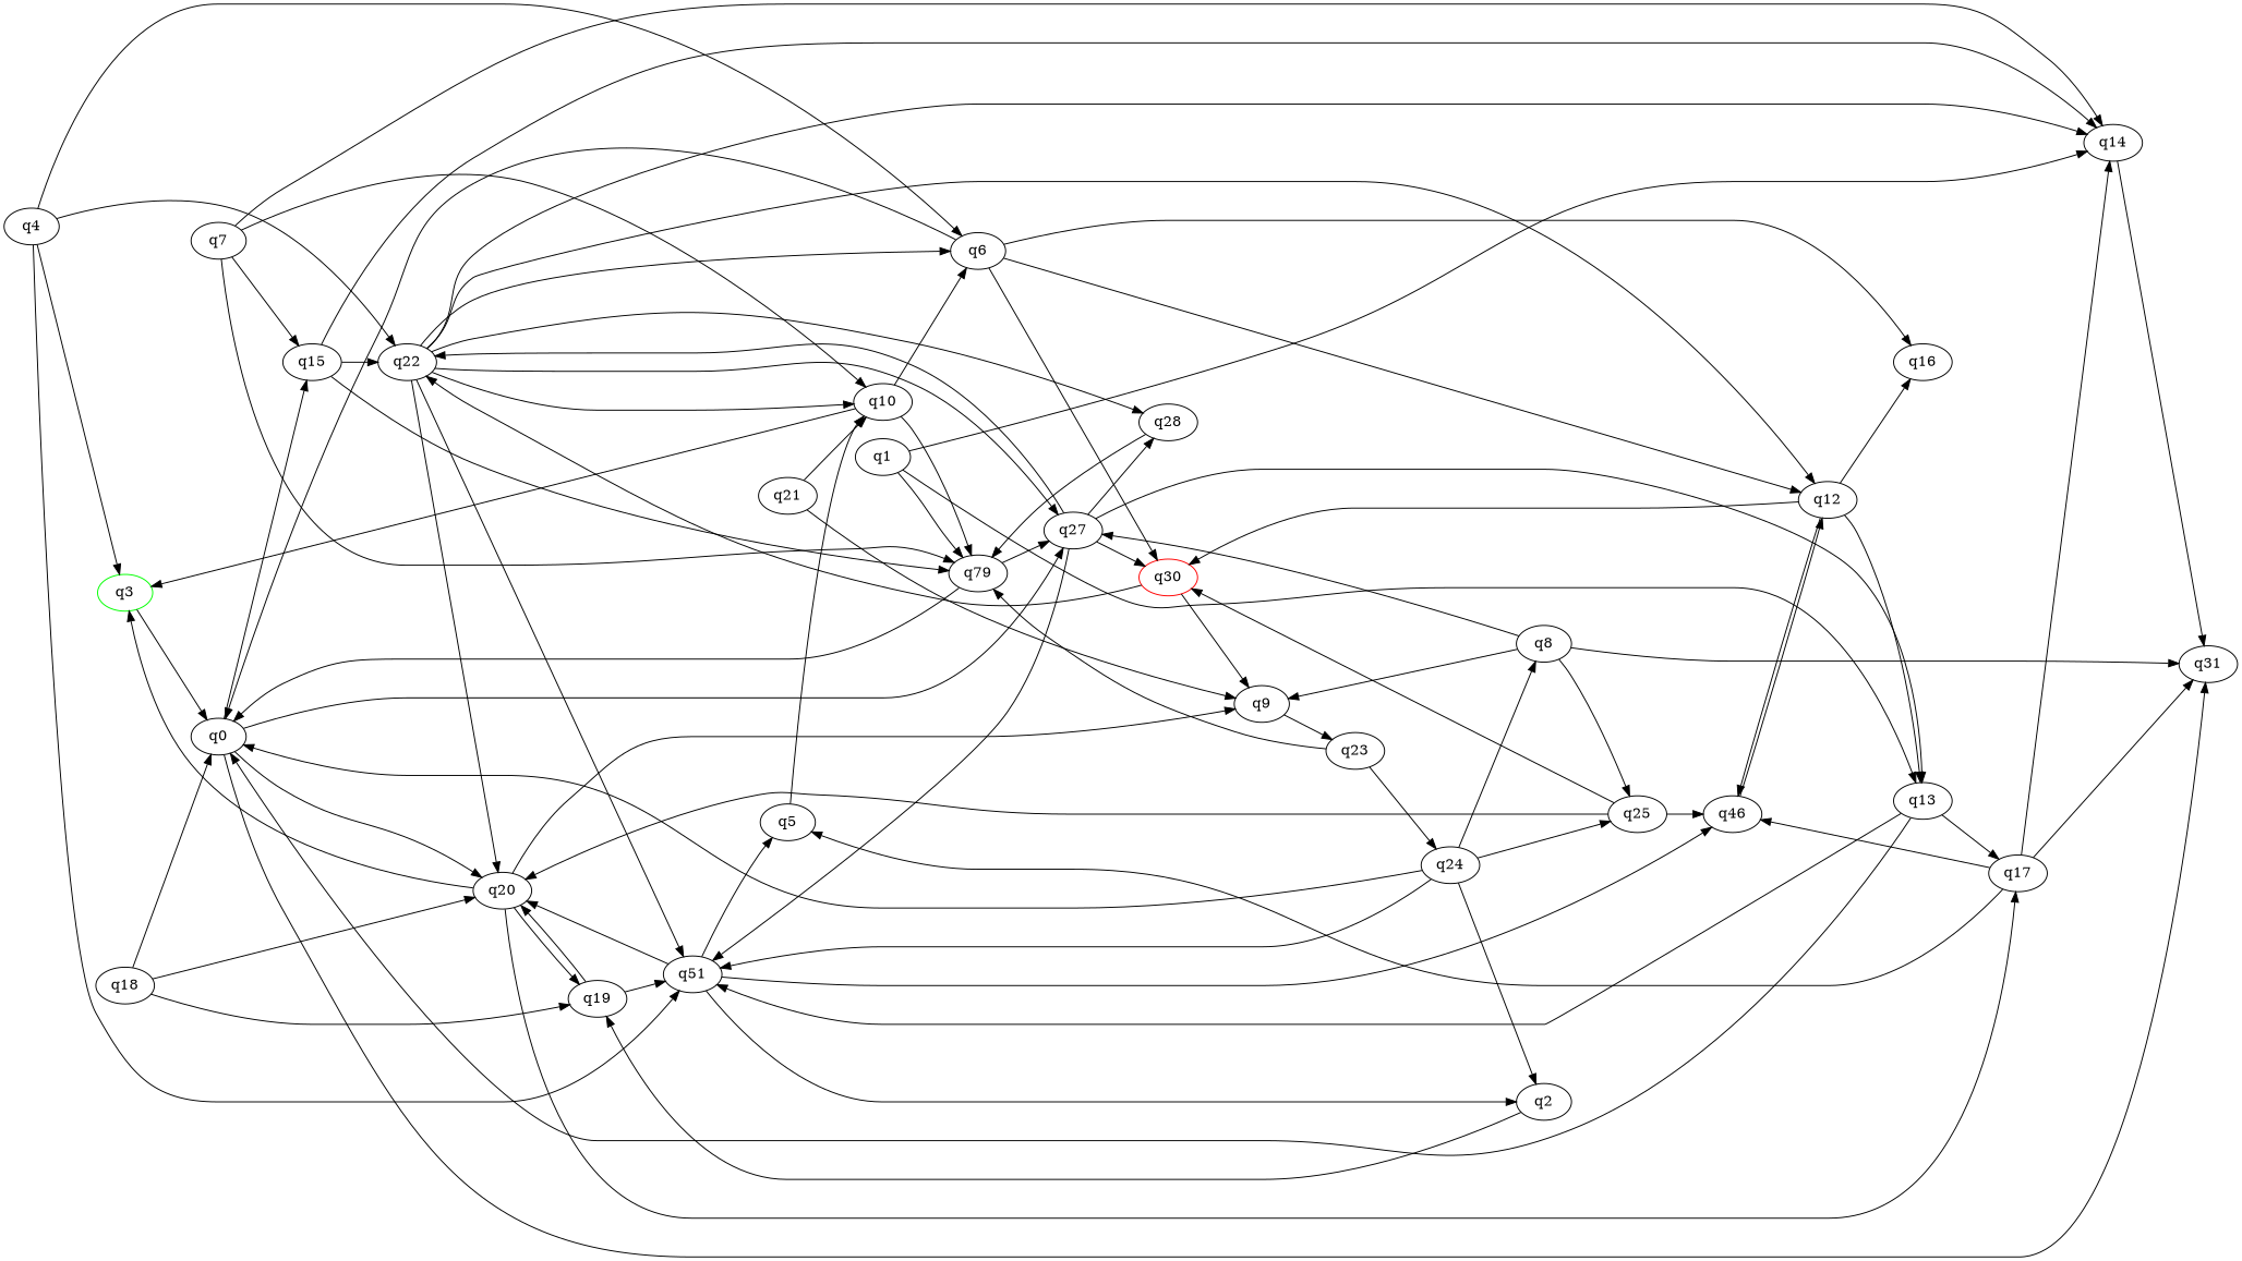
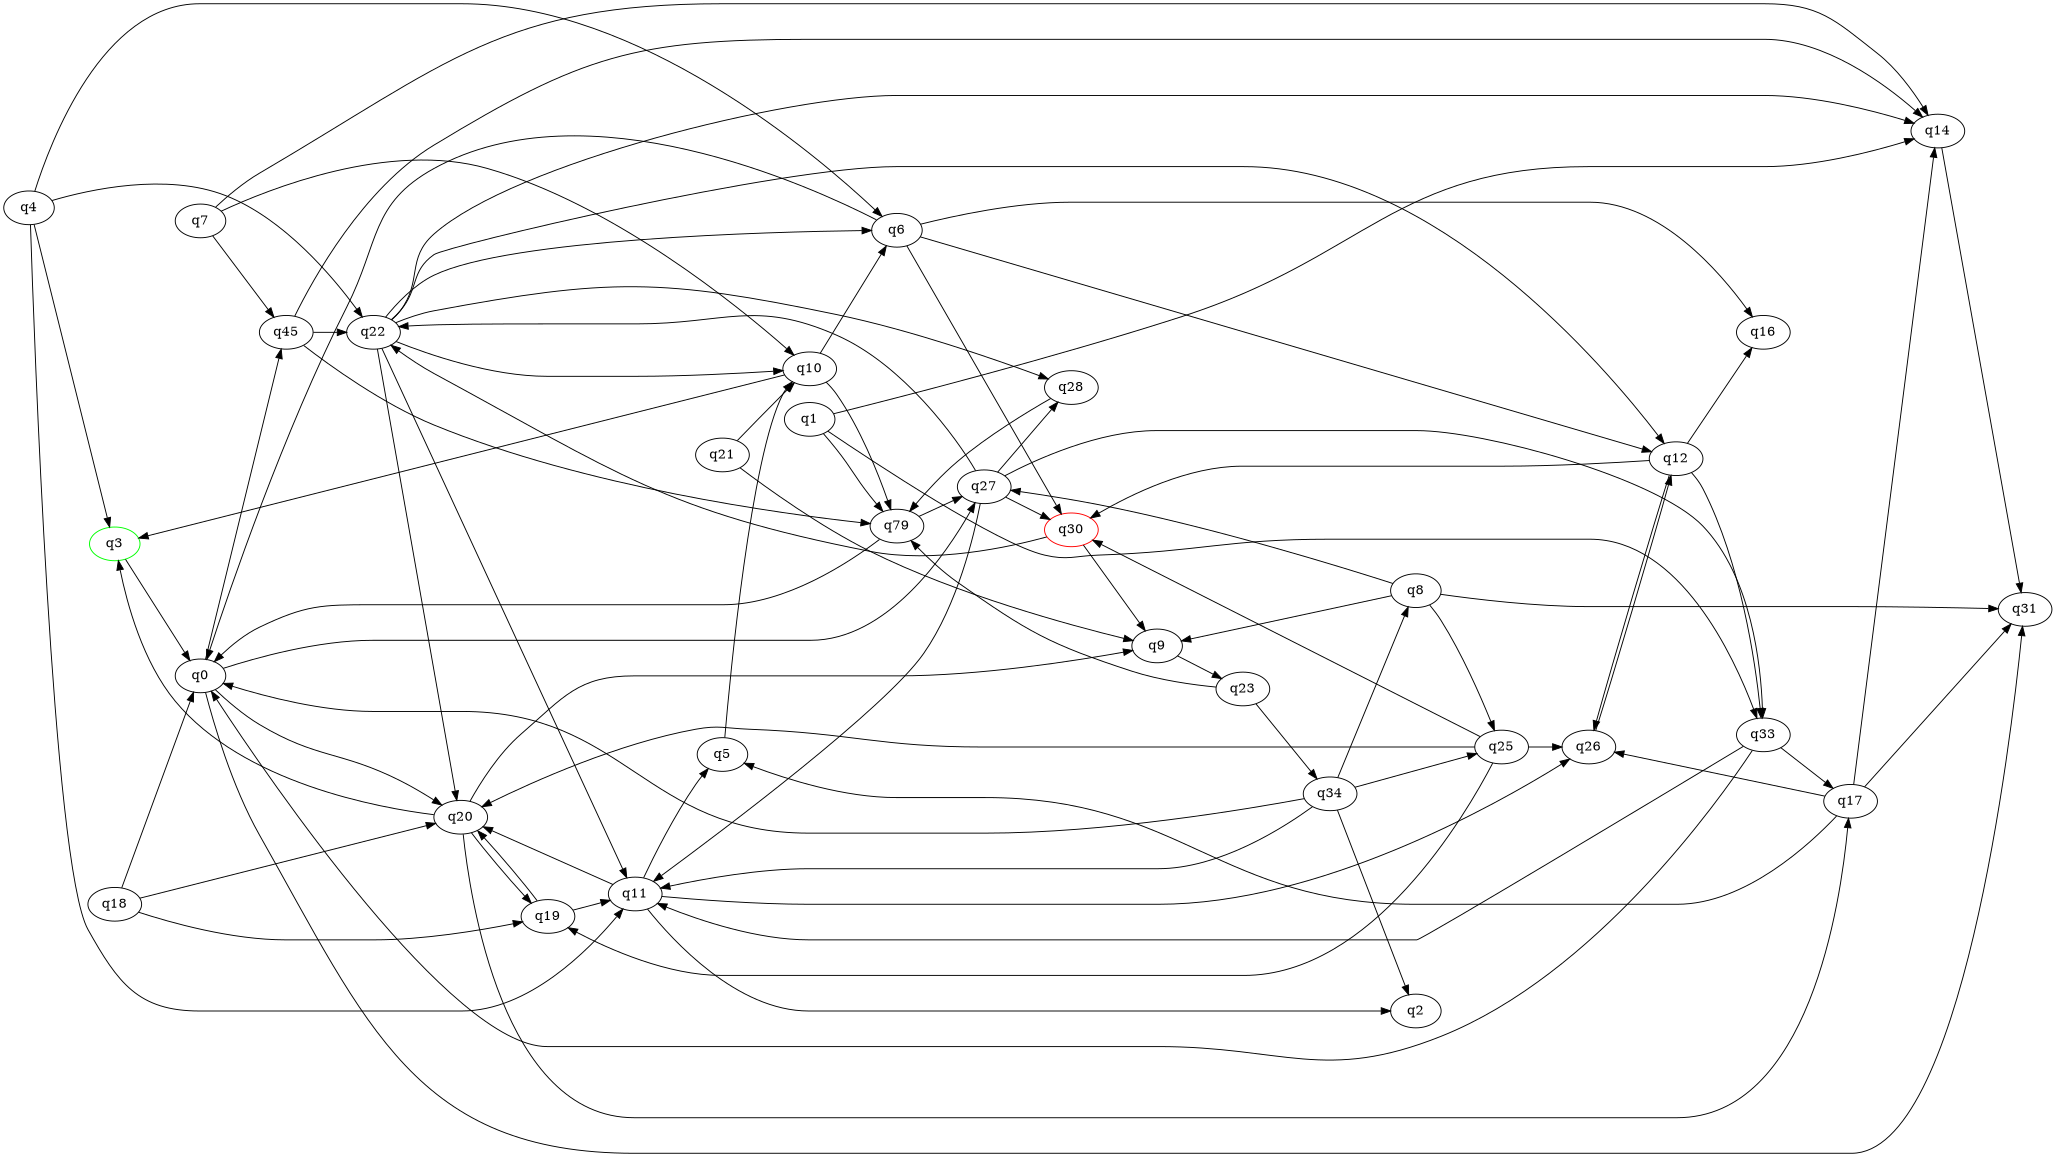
  digraph {
    rankdir=LR
    q3 [color=green initial=1]
    q0
-   q15
+   q15 [label=q45]
    q20
    q27
    q31
    q30 [color=red final=1]
    q22
    q9
    q14
-   q11 [label=q51]
+   q11
    q28
    q6
    q12
    q10
    q23
    n17 [label=q79]
    q17
    q19
-   q13
+   q13 [label=q33]
    q5
-   q26 [label=q46]
+   q26
    q2
    q1
    q4
    q16
    q7
    q8
    q25
-   q24
+   q24 [label=q34]
    q18
    q21
    q3 -> q0
    q0 -> q15
    q0 -> q20
    q0 -> q27
    q0 -> q31
    q15 -> q22
    q15 -> q14
    q15 -> n17
    q20 -> q3
    q20 -> q9
    q20 -> q17
    q20 -> q19
    q27 -> q30
    q27 -> q22
    q27 -> q11
    q27 -> q28
    q27 -> q13
    q30 -> q22
    q30 -> q9
    q22 -> q20
-   q22 -> q27
    q22 -> q14
    q22 -> q11
    q22 -> q28
    q22 -> q6
    q22 -> q12
    q22 -> q10
    q9 -> q23
    q14 -> q31
    q11 -> q20
    q11 -> q5
    q11 -> q26
    q11 -> q2
    q28 -> n17
    q6 -> q0
    q6 -> q30
    q6 -> q12
    q6 -> q16
    q12 -> q30
    q12 -> q13
    q12 -> q26
    q12 -> q16
    q10 -> q3
    q10 -> q6
    q10 -> n17
    q23 -> n17
    q23 -> q24
    n17 -> q0
    n17 -> q27
    q17 -> q31
    q17 -> q14
    q17 -> q5
    q17 -> q26
    q19 -> q20
    q19 -> q11
    q13 -> q0
    q13 -> q11
    q13 -> q17
    q5 -> q10
    q26 -> q12
    q1 -> q14
    q1 -> n17
    q1 -> q13
    q4 -> q3
    q4 -> q22
    q4 -> q11
    q4 -> q6
    q7 -> q15
    q7 -> q14
    q7 -> q10
-   q7 -> n17
    q8 -> q27
    q8 -> q31
    q8 -> q9
    q8 -> q25
    q25 -> q20
    q25 -> q30
-   q2 -> q19
+   q25 -> q19
    q25 -> q26
    q24 -> q0
    q24 -> q11
    q24 -> q2
    q24 -> q8
    q24 -> q25
    q18 -> q0
    q18 -> q20
    q18 -> q19
    q21 -> q9
    q21 -> q10
  }
